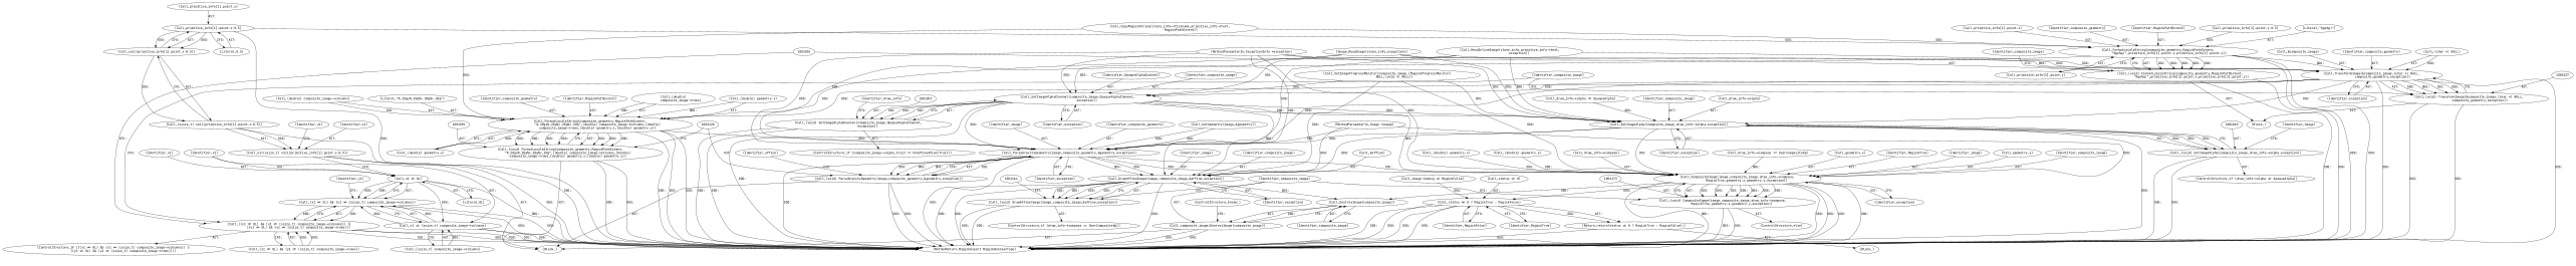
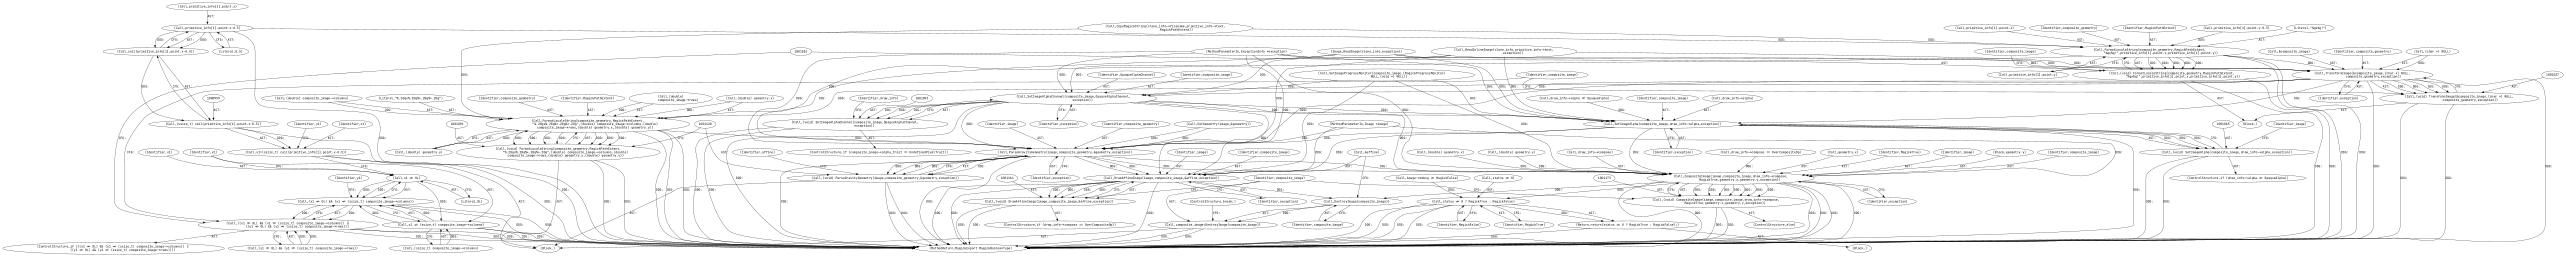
  digraph {
    fontname="JetBrains Mono"
    node [fontname="JetBrains Mono"]
    edge [fontname="JetBrains Mono"]
    n1 [label="(Call,primitive_info[1].point.x-0.5)"]
    n2 [label="(Call,ceil(primitive_info[1].point.x-0.5))"]
    n3 [label="(Call,FormatLocaleString(composite_geometry,MagickPathExtent,\n            \"%gx%g!\",primitive_info[1].point.x,primitive_info[1].point.y))"]
    n4 [label="(MethodReturn,MagickExport MagickBooleanType)"]
    n5 [label="(Literal,0.5)"]
    n6 [label="(Call,(ssize_t) ceil(primitive_info[1].point.x-0.5))"]
    n7 [label="(Call,(void) FormatLocaleString(composite_geometry,MagickPathExtent,\n            \"%gx%g!\",primitive_info[1].point.x,primitive_info[1].point.y))"]
    n8 [label="(Call,TransformImage(&composite_image,(char *) NULL,\n            composite_geometry,exception))"]
    n9 [label="(Call,FormatLocaleString(composite_geometry,MagickPathExtent,\n        \"%.20gx%.20g%+.20g%+.20g\",(double) composite_image->columns,(double)\n        composite_image->rows,(double) geometry.x,(double) geometry.y))"]
    n10 [label="(Call,primitive_info[1].point.y)"]
    n11 [label="(Call,x1=(ssize_t) ceil(primitive_info[1].point.x-0.5))"]
    n12 [label="(Call,x1 != 0L)"]
    n13 [label="(Block,)"]
    n14 [label="(Call,(x1 != 0L) && (x1 != (ssize_t) composite_image->columns))"]
    n15 [label="(Call,x1 != (ssize_t) composite_image->columns)"]
    n16 [label="(Literal,0L)"]
    n17 [label="(Call,((x1 != 0L) && (x1 != (ssize_t) composite_image->columns)) ||\n          ((y1 != 0L) && (y1 != (ssize_t) composite_image->rows)))"]
    n18 [label="(Call,(ssize_t) composite_image->columns)"]
    n19 [label="(Call,(y1 != 0L) && (y1 != (ssize_t) composite_image->rows))"]
    n20 [label="(ControlStructure,if (((x1 != 0L) && (x1 != (ssize_t) composite_image->columns)) ||\n          ((y1 != 0L) && (y1 != (ssize_t) composite_image->rows))))"]
    n21 [label="(Block,)"]
    n22 [label="(Call,(void) TransformImage(&composite_image,(char *) NULL,\n            composite_geometry,exception))"]
    n23 [label="(Call,SetImageAlphaChannel(composite_image,OpaqueAlphaChannel,\n          exception))"]
    n24 [label="(Call,SetImageAlpha(composite_image,draw_info->alpha,exception))"]
    n25 [label="(Call,ParseGravityGeometry(image,composite_geometry,&geometry,exception))"]
    n26 [label="(Identifier,exception)"]
    n27 [label="(Call,(void) FormatLocaleString(composite_geometry,MagickPathExtent,\n        \"%.20gx%.20g%+.20g%+.20g\",(double) composite_image->columns,(double)\n        composite_image->rows,(double) geometry.x,(double) geometry.y))"]
    n28 [label="(Call,(double) geometry.y)"]
    n29 [label="(Call,(void) SetImageAlphaChannel(composite_image,OpaqueAlphaChannel,\n          exception))"]
    n30 [label="(Call,DrawAffineImage(image,composite_image,&affine,exception))"]
    n31 [label="(Call,CompositeImage(image,composite_image,draw_info->compose,\n          MagickTrue,geometry.x,geometry.y,exception))"]
    n32 [label="(Identifier,exception)"]
    n33 [label="(Call,(void) SetImageAlpha(composite_image,draw_info->alpha,exception))"]
    n34 [label="(Identifier,exception)"]
    n35 [label="(Call,(void) ParseGravityGeometry(image,composite_geometry,&geometry,exception))"]
    n36 [label="(Identifier,exception)"]
    n37 [label="(ControlStructure,if (composite_image->alpha_trait == UndefinedPixelTrait))"]
    n38 [label="(Call,(void) DrawAffineImage(image,composite_image,&affine,exception))"]
    n39 [label="(Call,DestroyImage(composite_image))"]
    n40 [label="(Identifier,exception)"]
    n41 [label="(Call,(void) CompositeImage(image,composite_image,draw_info->compose,\n          MagickTrue,geometry.x,geometry.y,exception))"]
    n42 [label="(Call,status != 0 ? MagickTrue : MagickFalse)"]
    n43 [label="(Identifier,exception)"]
    n44 [label="(ControlStructure,if (draw_info->alpha != OpaqueAlpha))"]
    n45 [label="(ControlStructure,if (draw_info->compose == OverCompositeOp))"]
    n46 [label="(Call,composite_image=DestroyImage(composite_image))"]
    n47 [label="(Identifier,composite_image)"]
    n48 [label="(ControlStructure,else)"]
    n49 [label="(Return,return(status != 0 ? MagickTrue : MagickFalse);)"]
    n50 [label="(Identifier,MagickFalse)"]
    n51 [label="(Identifier,MagickTrue)"]
    n52 [label="(Block,)"]
    n53 [label="(ControlStructure,break;)"]
    n54 [label="(Call,draw_info->compose == OverCompositeOp)"]
    n55 [label="(Call,geometry.x)"]
    n56 [label="(Identifier,image)"]
    n57 [label="(Identifier,x1)"]
    n58 [label="(Identifier,composite_image)"]
    n59 [label="(Call,SetGeometry(image,&geometry))"]
    n60 [label="(Identifier,MagickPathExtent)"]
    n61 [label="(Identifier,x1)"]
    n62 [label="(Call,ReadInlineImage(clone_info,primitive_info->text,\n          exception))"]
    n63 [label="(Call,SetImageProgressMonitor(composite_image,(MagickProgressMonitor)\n        NULL,(void *) NULL))"]
    n64 [label="(MethodParameterIn,Image *image)"]
    n65 [label="(Identifier,OpaqueAlphaChannel)"]
    n66 [label="(Call,&composite_image)"]
    n67 [label="(Identifier,MagickTrue)"]
    n68 [label="(Identifier,image)"]
    n69 [label="(Call,primitive_info[1].point.x)"]
    n70 [label="(Identifier,composite_image)"]
    n71 [label="(Call,(double)\n        composite_image->rows)"]
    n72 [label="(Identifier,composite_geometry)"]
    n73 [label="(Call,draw_info->alpha)"]
    n74 [label="(Identifier,image)"]
-   n75 [label="(Call,geometry.y)"]
+   n75 [label="(Block,geometry.y)"]
    n76 [label="(Image,ReadImage(clone_info,exception))"]
    n77 [label="(Call,(char *) NULL)"]
    n78 [label="(Identifier,affine)"]
    n79 [label="(Identifier,composite_geometry)"]
    n80 [label="(Call,primitive_info[1].point.x)"]
    n81 [label="(Identifier,composite_image)"]
    n82 [label="(Call,(double) geometry.x)"]
    n83 [label="(Call,(double) geometry.y)"]
    n84 [label="(Identifier,composite_image)"]
    n85 [label="(Call,status != 0)"]
    n86 [label="(Identifier,x1)"]
    n87 [label="(Call,(double) geometry.x)"]
    n88 [label="(Call,CopyMagickString(clone_info->filename,primitive_info->text,\n            MagickPathExtent))"]
    n89 [label="(Identifier,composite_image)"]
    n90 [label="(Identifier,draw_info)"]
    n91 [label="(MethodParameterIn,ExceptionInfo *exception)"]
    n92 [label="(Call,(double) composite_image->columns)"]
    n93 [label="(Literal,\"%.20gx%.20g%+.20g%+.20g\")"]
    n94 [label="(Identifier,MagickPathExtent)"]
    n95 [label="(Call,draw_info->compose)"]
    n96 [label="(Identifier,composite_geometry)"]
    n97 [label="(Call,draw_info->alpha != OpaqueAlpha)"]
    n98 [label="(Identifier,composite_image)"]
    n99 [label="(Call,image->debug != MagickFalse)"]
    n100 [label="(Identifier,y1)"]
    n101 [label="(Identifier,image)"]
    n102 [label="(Call,primitive_info[1].point.y-0.5)"]
    n103 [label="(Identifier,composite_image)"]
    n104 [label="(Call,&affine)"]
    n105 [label="(Literal,\"%gx%g!\")"]
    n106 [label="(Identifier,y1)"]
    n107 [label="(Identifier,composite_geometry)"]
+   1000959
    1001010
    1001037
    1001053
    1001065
    1001120
    1001164
    1001173
    1001094
    n1 -> n2 [label="AST: "]
    n1 -> n2 [label="DDG: "]
    n1 -> n2 [label="DDG: "]
    n1 -> n3 [label="DDG: "]
    n1 -> n4 [label="DDG: "]
    n1 -> n5 [label="CFG: "]
    n2 -> n1 [label="CFG: "]
    n2 -> n6 [label="AST: "]
    n2 -> n6 [label="DDG: "]
    n3 -> n4 [label="DDG: "]
    n3 -> n4 [label="DDG: "]
    n3 -> n7 [label="AST: "]
    n3 -> n7 [label="DDG: "]
    n3 -> n7 [label="DDG: "]
    n3 -> n7 [label="DDG: "]
    n3 -> n7 [label="DDG: "]
    n3 -> n7 [label="DDG: "]
    n3 -> n8 [label="DDG: "]
    n3 -> n9 [label="DDG: "]
    n3 -> n10 [label="CFG: "]
    n5 -> n1 [label="AST: "]
    n6 -> n2 [label="CFG: "]
    n6 -> n4 [label="DDG: "]
    n6 -> n11 [label="AST: "]
    n6 -> n11 [label="DDG: "]
    n7 -> n3 [label="CFG: "]
    n7 -> n4 [label="DDG: "]
    n7 -> n4 [label="DDG: "]
    n7 -> n21 [label="AST: "]
    n8 -> n4 [label="DDG: "]
    n8 -> n4 [label="DDG: "]
    n8 -> n9 [label="DDG: "]
    n8 -> n22 [label="AST: "]
    n8 -> n22 [label="DDG: "]
    n8 -> n22 [label="DDG: "]
    n8 -> n22 [label="DDG: "]
    n8 -> n22 [label="DDG: "]
    n8 -> n23 [label="DDG: "]
    n8 -> n24 [label="DDG: "]
    n8 -> n25 [label="DDG: "]
    n8 -> n26 [label="CFG: "]
    n9 -> n4 [label="DDG: "]
    n9 -> n4 [label="DDG: "]
    n9 -> n4 [label="DDG: "]
    n9 -> n25 [label="DDG: "]
    n9 -> n27 [label="AST: "]
    n9 -> n27 [label="DDG: "]
    n9 -> n27 [label="DDG: "]
    n9 -> n27 [label="DDG: "]
    n9 -> n27 [label="DDG: "]
    n9 -> n27 [label="DDG: "]
    n9 -> n27 [label="DDG: "]
    n9 -> n27 [label="DDG: "]
    n9 -> n28 [label="CFG: "]
    n10 -> n3 [label="AST: "]
    n11 -> n4 [label="DDG: "]
    n11 -> n12 [label="CFG: "]
    n11 -> n13 [label="AST: "]
-   n12 -> n4 [label="DDG: "]
    n12 -> n14 [label="AST: "]
    n12 -> n14 [label="DDG: "]
    n12 -> n14 [label="DDG: "]
    n12 -> n15 [label="DDG: "]
    n12 -> n16 [label="CFG: "]
    n14 -> n4 [label="DDG: "]
    n14 -> n4 [label="DDG: "]
    n14 -> n12 [label="CFG: "]
    n14 -> n15 [label="CFG: "]
    n14 -> n17 [label="AST: "]
    n14 -> n17 [label="DDG: "]
    n14 -> n17 [label="DDG: "]
    n15 -> n4 [label="DDG: "]
    n15 -> n4 [label="DDG: "]
    n15 -> n14 [label="AST: "]
    n15 -> n14 [label="DDG: "]
    n15 -> n14 [label="DDG: "]
    n15 -> n18 [label="CFG: "]
    n16 -> n12 [label="AST: "]
    n17 -> n4 [label="DDG: "]
    n17 -> n4 [label="DDG: "]
    n17 -> n4 [label="DDG: "]
    n17 -> n14 [label="CFG: "]
    n17 -> n19 [label="CFG: "]
    n17 -> n20 [label="AST: "]
    n18 -> n15 [label="AST: "]
    n18 -> n15 [label="DDG: "]
    n19 -> n17 [label="AST: "]
    n19 -> n17 [label="DDG: "]
    n19 -> n17 [label="DDG: "]
    n22 -> n4 [label="DDG: "]
    n22 -> n4 [label="DDG: "]
    n22 -> n8 [label="CFG: "]
    n22 -> n21 [label="AST: "]
    n23 -> n4 [label="DDG: "]
    n23 -> n24 [label="DDG: "]
    n23 -> n24 [label="DDG: "]
    n23 -> n25 [label="DDG: "]
    n23 -> n29 [label="AST: "]
    n23 -> n29 [label="DDG: "]
    n23 -> n29 [label="DDG: "]
    n23 -> n29 [label="DDG: "]
    n23 -> n30 [label="DDG: "]
    n23 -> n31 [label="DDG: "]
    n23 -> n32 [label="CFG: "]
    n24 -> n4 [label="DDG: "]
    n24 -> n25 [label="DDG: "]
    n24 -> n30 [label="DDG: "]
    n24 -> n31 [label="DDG: "]
    n24 -> n33 [label="AST: "]
    n24 -> n33 [label="DDG: "]
    n24 -> n33 [label="DDG: "]
    n24 -> n33 [label="DDG: "]
    n24 -> n34 [label="CFG: "]
    n25 -> n4 [label="DDG: "]
    n25 -> n4 [label="DDG: "]
    n25 -> n30 [label="DDG: "]
    n25 -> n30 [label="DDG: "]
    n25 -> n31 [label="DDG: "]
    n25 -> n31 [label="DDG: "]
    n25 -> n35 [label="AST: "]
    n25 -> n35 [label="DDG: "]
    n25 -> n35 [label="DDG: "]
    n25 -> n35 [label="DDG: "]
    n25 -> n35 [label="DDG: "]
    n25 -> n36 [label="CFG: "]
    n26 -> n8 [label="AST: "]
    n27 -> n4 [label="DDG: "]
    n27 -> n4 [label="DDG: "]
    n27 -> n9 [label="CFG: "]
    n27 -> n13 [label="AST: "]
    n28 -> n9 [label="AST: "]
    n28 -> n9 [label="DDG: "]
    n29 -> n4 [label="DDG: "]
    n29 -> n4 [label="DDG: "]
    n29 -> n23 [label="CFG: "]
    n29 -> n37 [label="AST: "]
    n30 -> n4 [label="DDG: "]
    n30 -> n4 [label="DDG: "]
    n30 -> n4 [label="DDG: "]
    n30 -> n38 [label="AST: "]
    n30 -> n38 [label="DDG: "]
    n30 -> n38 [label="DDG: "]
    n30 -> n38 [label="DDG: "]
    n30 -> n38 [label="DDG: "]
    n30 -> n39 [label="DDG: "]
    n30 -> n40 [label="CFG: "]
    n31 -> n4 [label="DDG: "]
    n31 -> n4 [label="DDG: "]
    n31 -> n4 [label="DDG: "]
    n31 -> n4 [label="DDG: "]
    n31 -> n4 [label="DDG: "]
    n31 -> n39 [label="DDG: "]
    n31 -> n41 [label="AST: "]
    n31 -> n41 [label="DDG: "]
    n31 -> n41 [label="DDG: "]
    n31 -> n41 [label="DDG: "]
    n31 -> n41 [label="DDG: "]
    n31 -> n41 [label="DDG: "]
    n31 -> n41 [label="DDG: "]
    n31 -> n41 [label="DDG: "]
    n31 -> n42 [label="DDG: "]
    n31 -> n43 [label="CFG: "]
    n32 -> n23 [label="AST: "]
    n33 -> n4 [label="DDG: "]
    n33 -> n4 [label="DDG: "]
    n33 -> n24 [label="CFG: "]
    n33 -> n44 [label="AST: "]
    n34 -> n24 [label="AST: "]
    n35 -> n4 [label="DDG: "]
    n35 -> n4 [label="DDG: "]
    n35 -> n13 [label="AST: "]
    n35 -> n25 [label="CFG: "]
    n36 -> n25 [label="AST: "]
    n38 -> n4 [label="DDG: "]
    n38 -> n4 [label="DDG: "]
    n38 -> n30 [label="CFG: "]
    n38 -> n45 [label="AST: "]
    n39 -> n46 [label="AST: "]
    n39 -> n46 [label="DDG: "]
    n39 -> n47 [label="CFG: "]
    n40 -> n30 [label="AST: "]
    n41 -> n4 [label="DDG: "]
    n41 -> n4 [label="DDG: "]
    n41 -> n31 [label="CFG: "]
    n41 -> n48 [label="AST: "]
    n42 -> n4 [label="DDG: "]
    n42 -> n4 [label="DDG: "]
    n42 -> n4 [label="DDG: "]
    n42 -> n4 [label="DDG: "]
    n42 -> n49 [label="AST: "]
    n42 -> n49 [label="DDG: "]
    n42 -> n50 [label="CFG: "]
    n42 -> n51 [label="CFG: "]
    n43 -> n31 [label="AST: "]
    n46 -> n4 [label="DDG: "]
    n46 -> n4 [label="DDG: "]
    n46 -> n13 [label="AST: "]
-   n46 -> n39 [label="CFG: "]
+   n104 -> n39 [label="CFG: "]
    n47 -> n39 [label="AST: "]
    n49 -> n4 [label="DDG: "]
    n49 -> n52 [label="AST: "]
    n50 -> n42 [label="AST: "]
    n51 -> n42 [label="AST: "]
    n53 -> n46 [label="CFG: "]
    n54 -> n31 [label="DDG: "]
    n55 -> n31 [label="AST: "]
    n56 -> n33 [label="CFG: "]
    n57 -> n11 [label="AST: "]
    n58 -> n7 [label="CFG: "]
    n59 -> n25 [label="DDG: "]
    n59 -> n25 [label="DDG: "]
    n60 -> n9 [label="AST: "]
    n61 -> n12 [label="AST: "]
    n62 -> n8 [label="DDG: "]
    n62 -> n23 [label="DDG: "]
    n62 -> n24 [label="DDG: "]
    n62 -> n25 [label="DDG: "]
    n63 -> n23 [label="DDG: "]
    n63 -> n24 [label="DDG: "]
    n63 -> n30 [label="DDG: "]
    n63 -> n31 [label="DDG: "]
    n64 -> n25 [label="DDG: "]
    n64 -> n30 [label="DDG: "]
    n64 -> n31 [label="DDG: "]
    n65 -> n23 [label="AST: "]
    n66 -> n8 [label="AST: "]
    n67 -> n31 [label="AST: "]
    n68 -> n31 [label="AST: "]
    n69 -> n1 [label="AST: "]
    n70 -> n24 [label="AST: "]
    n71 -> n9 [label="AST: "]
    n71 -> n9 [label="DDG: "]
    n72 -> n8 [label="AST: "]
    n73 -> n24 [label="AST: "]
    n74 -> n30 [label="AST: "]
    n75 -> n31 [label="AST: "]
    n76 -> n8 [label="DDG: "]
    n76 -> n23 [label="DDG: "]
    n76 -> n24 [label="DDG: "]
    n76 -> n25 [label="DDG: "]
    n77 -> n8 [label="AST: "]
    n77 -> n8 [label="DDG: "]
    n78 -> n35 [label="CFG: "]
    n79 -> n3 [label="AST: "]
    n80 -> n3 [label="AST: "]
    n81 -> n31 [label="AST: "]
    n82 -> n31 [label="DDG: "]
    n83 -> n31 [label="DDG: "]
    n84 -> n17 [label="CFG: "]
    n84 -> n22 [label="CFG: "]
    n85 -> n42 [label="AST: "]
    n86 -> n12 [label="CFG: "]
    n86 -> n15 [label="AST: "]
    n87 -> n9 [label="AST: "]
    n87 -> n9 [label="DDG: "]
    n88 -> n3 [label="DDG: "]
    n88 -> n9 [label="DDG: "]
    n89 -> n38 [label="CFG: "]
    n89 -> n41 [label="CFG: "]
    n89 -> n46 [label="AST: "]
    n90 -> n29 [label="CFG: "]
    n91 -> n8 [label="DDG: "]
    n91 -> n23 [label="DDG: "]
    n91 -> n24 [label="DDG: "]
    n91 -> n25 [label="DDG: "]
    n91 -> n30 [label="DDG: "]
    n91 -> n31 [label="DDG: "]
    n92 -> n9 [label="AST: "]
    n92 -> n9 [label="DDG: "]
    n93 -> n9 [label="AST: "]
    n94 -> n3 [label="AST: "]
    n95 -> n31 [label="AST: "]
    n96 -> n9 [label="AST: "]
    n97 -> n24 [label="DDG: "]
    n98 -> n30 [label="AST: "]
    n99 -> n42 [label="DDG: "]
    n100 -> n14 [label="CFG: "]
    n101 -> n25 [label="AST: "]
    n102 -> n3 [label="DDG: "]
    n103 -> n23 [label="AST: "]
    n104 -> n30 [label="AST: "]
    n105 -> n3 [label="AST: "]
    n106 -> n11 [label="CFG: "]
    n107 -> n25 [label="AST: "]
+   1000959 -> n6 [label="AST: "]
    1001010 -> n7 [label="AST: "]
    1001010 -> n17 [label="CFG: "]
    1001037 -> n22 [label="AST: "]
    1001053 -> n29 [label="AST: "]
    1001065 -> n33 [label="AST: "]
    1001120 -> n27 [label="CFG: "]
    1001120 -> n35 [label="AST: "]
    1001164 -> n38 [label="AST: "]
    1001173 -> n41 [label="AST: "]
    1001094 -> n27 [label="AST: "]
  }
